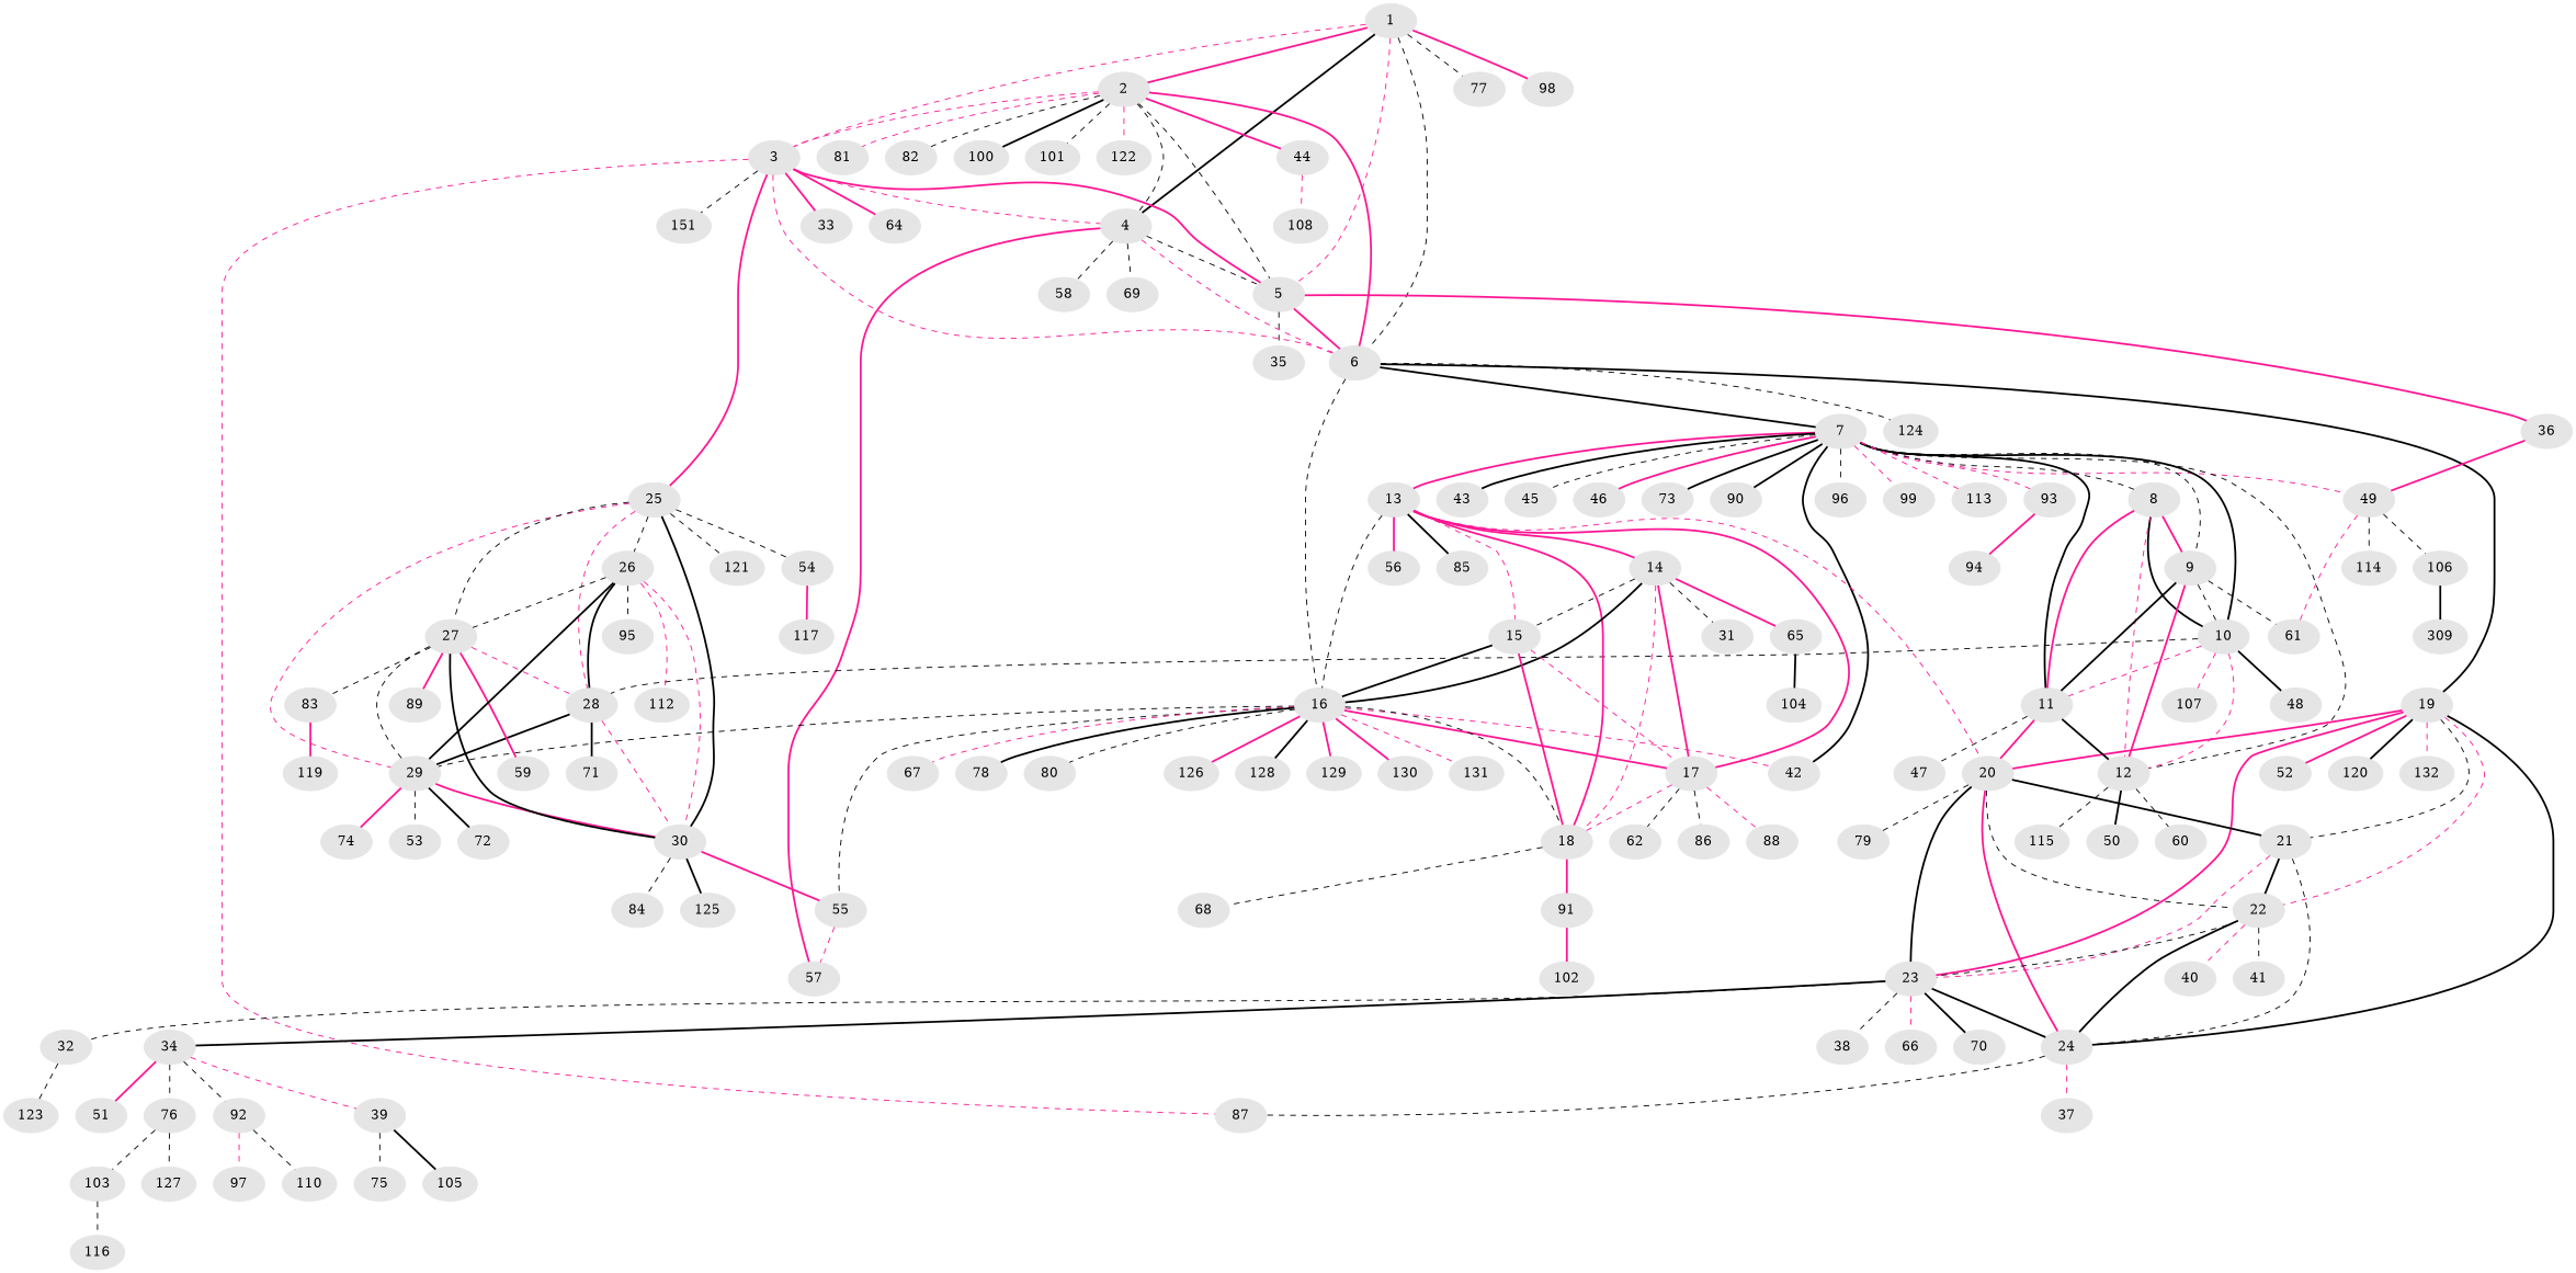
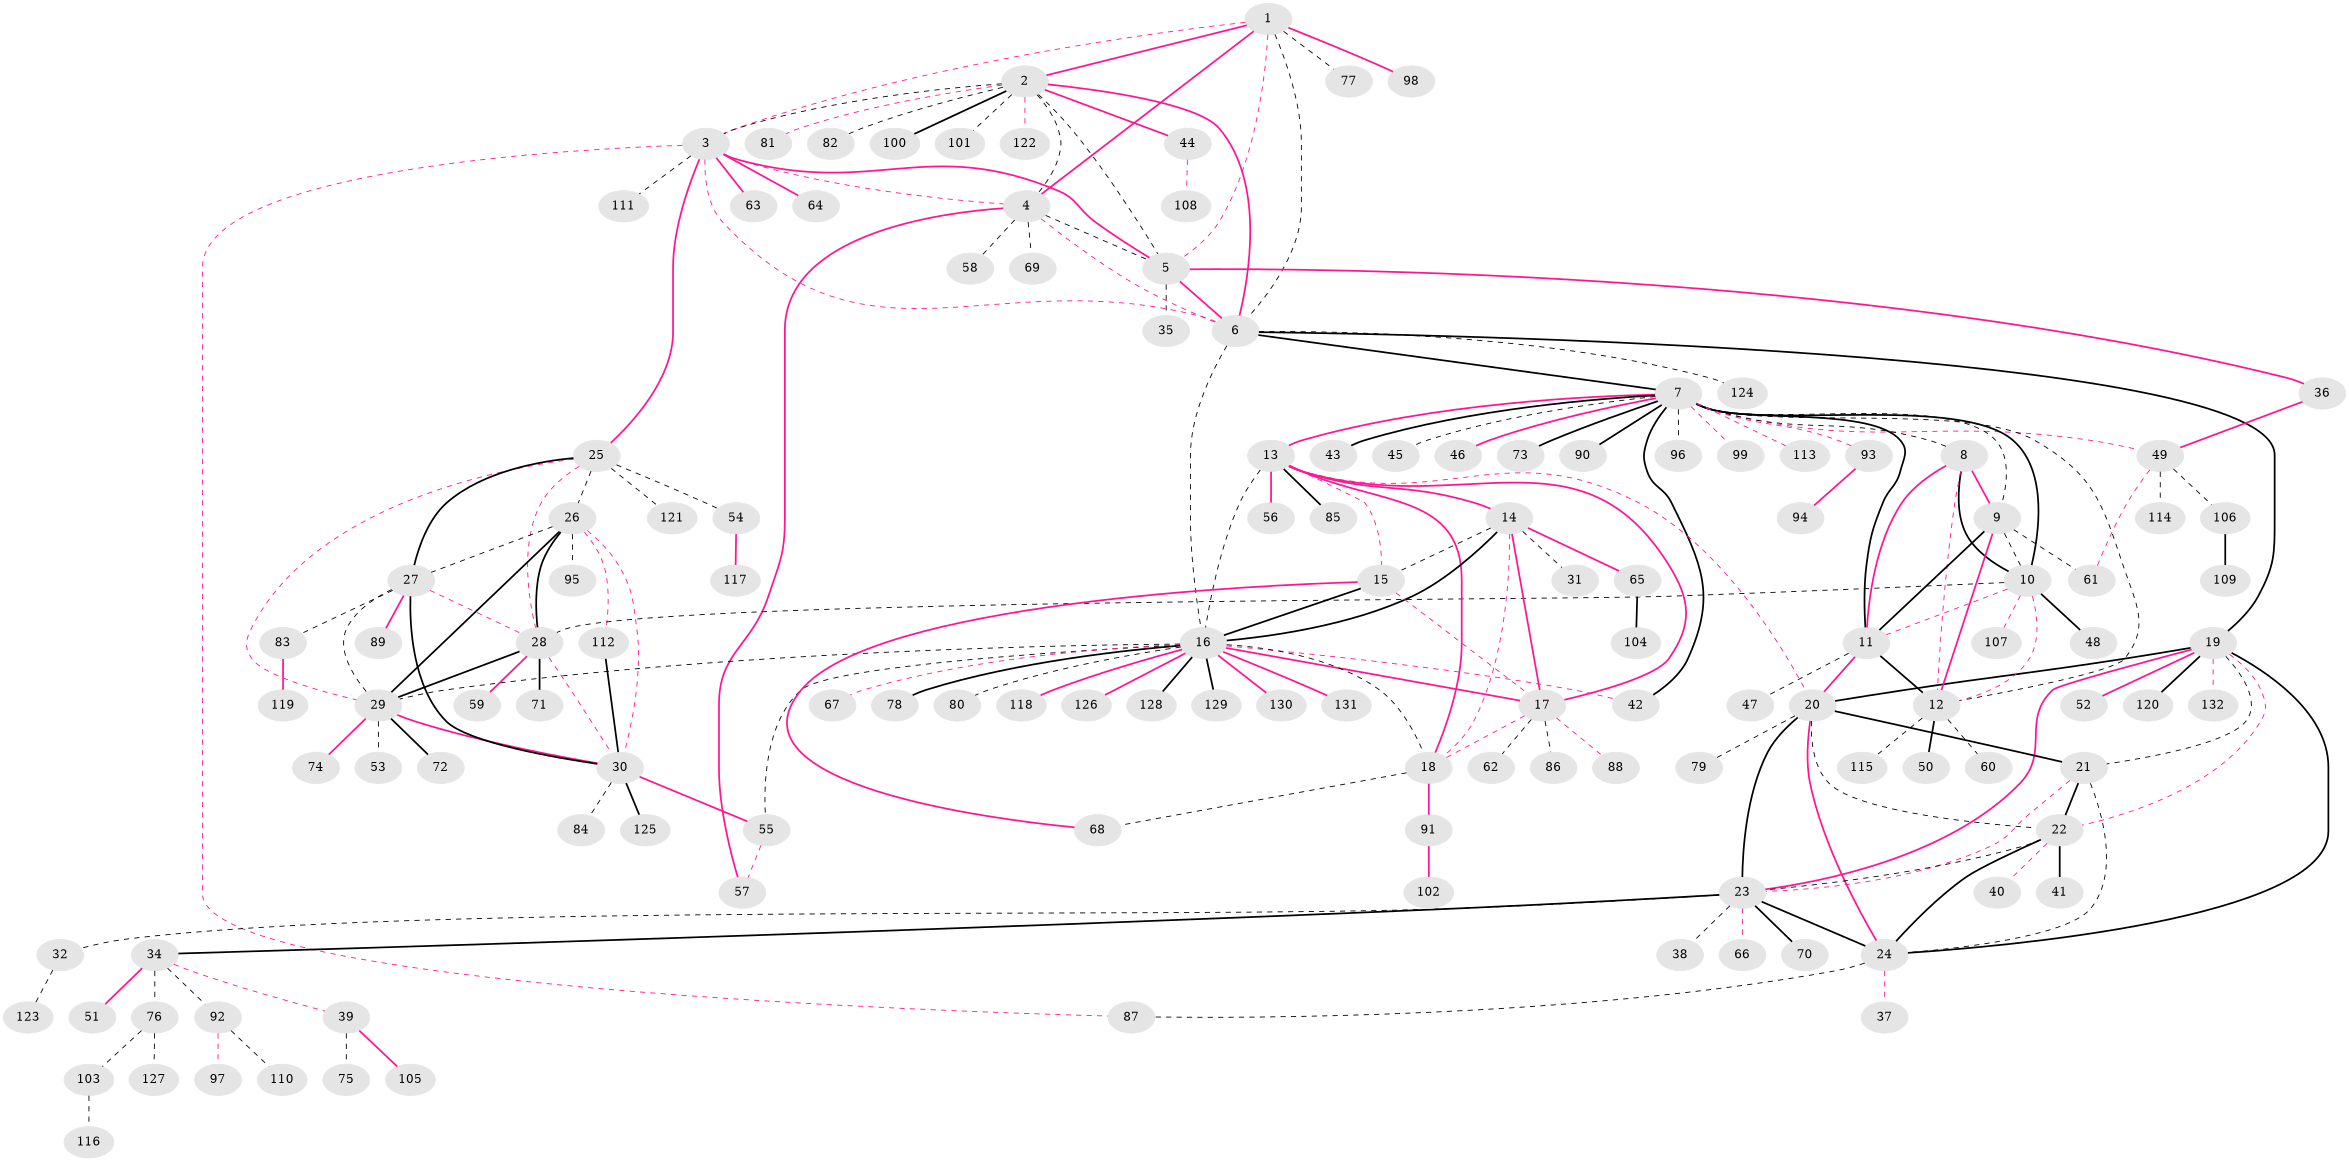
  graph {
    node [color=gray90 style=filled]
    edge [color=black style=dashed]
    1
    2
    3
    4
    5
    6
    77
    98
    44
    81
    82
    100
    101
    122
    25
-   33
+   33 [label=63]
    64
    87
-   111 [label=151]
+   111
    57
    58
    69
    35
    36
    7
    16
    19
    124
    108
    28
    29
    27
    26
    30
    54
    121
    49
    8
    9
    10
    11
    12
    13
    42
    43
    45
    46
    73
    90
    93
    96
    99
    113
    17
    18
    55
    67
    78
    80
+   118
    126
    128
    129
    130
    131
    20
    21
    22
    23
    24
    52
    120
    132
    61
    48
    107
    47
    50
    60
    115
    14
    15
    56
    85
    106
    114
    94
    71
    79
    31
    65
    62
    86
    88
    68
    91
    104
    53
    72
    74
    102
    40
    41
    32
    34
    38
    66
    70
    37
    123
    39
    51
    76
    92
    59
    83
    89
    95
    112
    84
    125
    117
    119
    75
    105
    103
    127
    97
    110
-   109 [label=309]
+   109
    116
    1 -- 2 [color=deeppink style=bold]
    1 -- 3 [color=deeppink]
-   1 -- 4 [style=bold]
+   1 -- 4 [color=deeppink style=bold]
    1 -- 5 [color=deeppink]
    1 -- 6
    1 -- 77
    1 -- 98 [color=deeppink style=bold]
-   2 -- 3 [color=deeppink]
+   2 -- 3
    2 -- 4
    2 -- 5
    2 -- 6 [color=deeppink style=bold]
    2 -- 44 [color=deeppink style=bold]
    2 -- 81 [color=deeppink]
    2 -- 82
    2 -- 100 [style=bold]
    2 -- 101
    2 -- 122 [color=deeppink]
    3 -- 4 [color=deeppink]
    3 -- 5 [color=deeppink style=bold]
    3 -- 6 [color=deeppink]
    3 -- 25 [color=deeppink style=bold]
    3 -- 33 [color=deeppink style=bold]
    3 -- 64 [color=deeppink style=bold]
    3 -- 87 [color=deeppink]
    3 -- 111
    4 -- 5
    4 -- 6 [color=deeppink]
    4 -- 57 [color=deeppink style=bold]
    4 -- 58
    4 -- 69
    5 -- 6 [color=deeppink style=bold]
    5 -- 35
    5 -- 36 [color=deeppink style=bold]
    6 -- 7 [style=bold]
    6 -- 16
    6 -- 19 [style=bold]
    6 -- 124
    44 -- 108 [color=deeppink]
    25 -- 28 [color=deeppink]
    25 -- 29 [color=deeppink]
-   25 -- 27
+   25 -- 27 [style=bold]
    25 -- 26
-   25 -- 30 [style=bold]
+   112 -- 30 [style=bold]
    25 -- 54
    25 -- 121
    36 -- 49 [color=deeppink style=bold]
    7 -- 49 [color=deeppink]
    7 -- 8
    7 -- 9
    7 -- 10 [style=bold]
    7 -- 11 [style=bold]
    7 -- 12
    7 -- 13 [color=deeppink style=bold]
    7 -- 42 [style=bold]
    7 -- 43 [style=bold]
    7 -- 45
    7 -- 46 [color=deeppink style=bold]
    7 -- 73 [style=bold]
    7 -- 90 [style=bold]
    7 -- 93 [color=deeppink]
    7 -- 96
    7 -- 99 [color=deeppink]
    7 -- 113 [color=deeppink]
    16 -- 29
    16 -- 42 [color=deeppink]
    16 -- 17 [color=deeppink style=bold]
    16 -- 18
    16 -- 55
    16 -- 67 [color=deeppink]
    16 -- 78 [style=bold]
    16 -- 80
+   16 -- 118 [color=deeppink style=bold]
    16 -- 126 [color=deeppink style=bold]
    16 -- 128 [style=bold]
-   16 -- 129 [color=deeppink style=bold]
+   16 -- 129 [style=bold]
    16 -- 130 [color=deeppink style=bold]
-   16 -- 131 [color=deeppink]
-   19 -- 20 [color=deeppink style=bold]
+   16 -- 131 [color=deeppink style=bold]
+   19 -- 20 [style=bold]
    19 -- 21
    19 -- 22 [color=deeppink]
    19 -- 23 [color=deeppink style=bold]
    19 -- 24 [style=bold]
    19 -- 52 [color=deeppink style=bold]
    19 -- 120 [style=bold]
    19 -- 132 [color=deeppink]
    28 -- 29 [style=bold]
    28 -- 30 [color=deeppink]
    28 -- 71 [style=bold]
    29 -- 30 [color=deeppink style=bold]
    29 -- 53
    29 -- 72 [style=bold]
    29 -- 74 [color=deeppink style=bold]
    27 -- 28 [color=deeppink]
    27 -- 29
    27 -- 30 [style=bold]
-   27 -- 59 [color=deeppink style=bold]
+   28 -- 59 [color=deeppink style=bold]
    27 -- 83
    27 -- 89 [color=deeppink style=bold]
    26 -- 28 [style=bold]
    26 -- 29 [style=bold]
    26 -- 27
    26 -- 30 [color=deeppink]
    26 -- 95
    26 -- 112 [color=deeppink]
    30 -- 55 [color=deeppink style=bold]
    30 -- 84
    30 -- 125 [style=bold]
    54 -- 117 [color=deeppink style=bold]
    49 -- 61 [color=deeppink]
    49 -- 106
    49 -- 114
    8 -- 9 [color=deeppink style=bold]
    8 -- 10 [style=bold]
    8 -- 11 [color=deeppink style=bold]
    8 -- 12 [color=deeppink]
    9 -- 10
    9 -- 11 [style=bold]
    9 -- 12 [color=deeppink style=bold]
    9 -- 61
    10 -- 28
    10 -- 11 [color=deeppink]
    10 -- 12 [color=deeppink]
    10 -- 48 [style=bold]
    10 -- 107 [color=deeppink]
    11 -- 12 [style=bold]
    11 -- 20 [color=deeppink style=bold]
    11 -- 47
    12 -- 50 [style=bold]
    12 -- 60
    12 -- 115
    13 -- 16
    13 -- 17 [color=deeppink style=bold]
    13 -- 18 [color=deeppink style=bold]
    13 -- 20 [color=deeppink]
    13 -- 14 [color=deeppink style=bold]
    13 -- 15 [color=deeppink]
    13 -- 56 [color=deeppink style=bold]
    13 -- 85 [style=bold]
    93 -- 94 [color=deeppink style=bold]
    17 -- 18 [color=deeppink]
    17 -- 62
    17 -- 86
    17 -- 88 [color=deeppink]
    18 -- 68
    18 -- 91 [color=deeppink style=bold]
    55 -- 57 [color=deeppink]
    20 -- 21 [style=bold]
    20 -- 22
    20 -- 23 [style=bold]
    20 -- 24 [color=deeppink style=bold]
    20 -- 79
    21 -- 22 [style=bold]
    21 -- 23 [color=deeppink]
    21 -- 24
    22 -- 23
    22 -- 24 [style=bold]
    22 -- 40 [color=deeppink]
-   22 -- 41
+   22 -- 41 [style=bold]
    23 -- 24 [style=bold]
    23 -- 32
    23 -- 34 [style=bold]
    23 -- 38
    23 -- 66 [color=deeppink]
    23 -- 70 [style=bold]
    24 -- 87
    24 -- 37 [color=deeppink]
    14 -- 16 [style=bold]
    14 -- 17 [color=deeppink style=bold]
    14 -- 18 [color=deeppink]
    14 -- 15
    14 -- 31
    14 -- 65 [color=deeppink style=bold]
    15 -- 16 [style=bold]
    15 -- 17 [color=deeppink]
-   15 -- 18 [color=deeppink style=bold]
+   15 -- 68 [color=deeppink style=bold]
    106 -- 109 [style=bold]
    65 -- 104 [style=bold]
    91 -- 102 [color=deeppink style=bold]
    32 -- 123
    34 -- 39 [color=deeppink]
    34 -- 51 [color=deeppink style=bold]
    34 -- 76
    34 -- 92
    39 -- 75
-   39 -- 105 [style=bold]
+   39 -- 105 [color=deeppink style=bold]
    76 -- 103
    76 -- 127
    92 -- 97 [color=deeppink]
    92 -- 110
    83 -- 119 [color=deeppink style=bold]
    103 -- 116
  }
